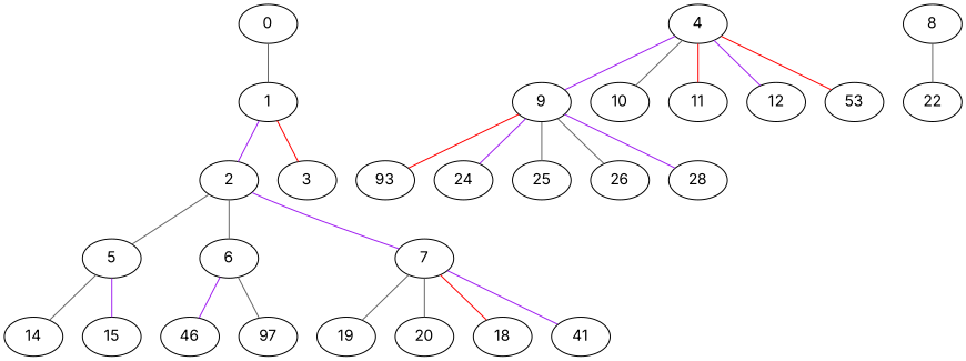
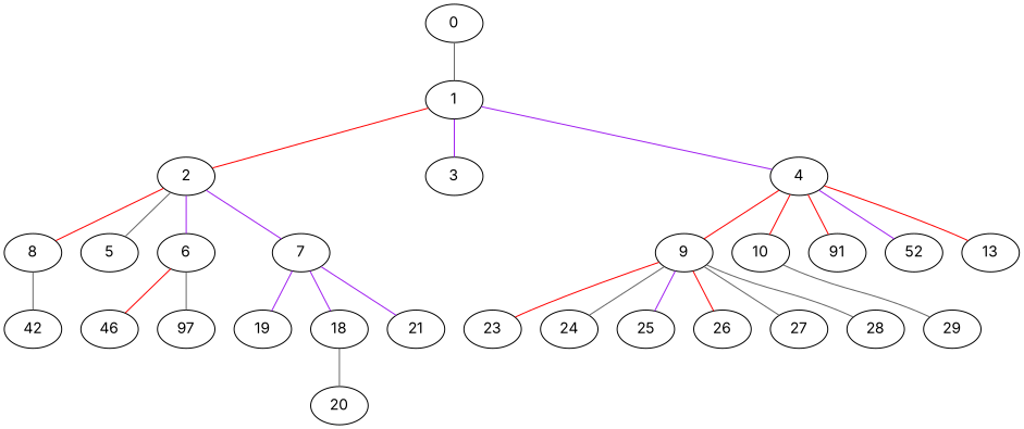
  graph {
    fontname=Inter
    node [fontname=Inter]
    edge [color=gray40 fontname=Inter]
    0
    1
    2
    3
    4
    8
    5
    6
    7
    9
    10
-   11
-   12
-   13 [label=53]
-   22
-   14
-   15
+   11 [label=91]
+   12 [label=52]
+   13
+   22 [label=42]
    n18 [label=46]
    n19 [label=97]
    19
    20
    18
-   21 [label=41]
-   23 [label=93]
+   21
+   23
    24
    25
    26
+   27
    28
+   29
    0 -- 1
-   1 -- 2 [color=purple]
-   1 -- 3 [color=red]
+   1 -- 2 [color=red]
+   1 -- 3 [color=purple]
+   1 -- 4 [color=purple]
+   2 -- 8 [color=red]
    2 -- 5
-   2 -- 6
+   2 -- 6 [color=purple]
    2 -- 7 [color=purple]
-   4 -- 9 [color=purple]
-   4 -- 10
+   4 -- 9 [color=red]
+   4 -- 10 [color=red]
    4 -- 11 [color=red]
    4 -- 12 [color=purple]
    4 -- 13 [color=red]
    8 -- 22
-   5 -- 14
-   5 -- 15 [color=purple]
-   6 -- n18 [color=purple]
+   6 -- n18 [color=red]
    6 -- n19
-   7 -- 19
-   7 -- 20
-   7 -- 18 [color=red]
+   7 -- 19 [color=purple]
+   18 -- 20
+   7 -- 18 [color=purple]
    7 -- 21 [color=purple]
    9 -- 23 [color=red]
-   9 -- 24 [color=purple]
-   9 -- 25
-   9 -- 26
-   9 -- 28 [color=purple]
+   9 -- 24
+   9 -- 25 [color=purple]
+   9 -- 26 [color=red]
+   9 -- 27
+   9 -- 28
+   10 -- 29
  }
